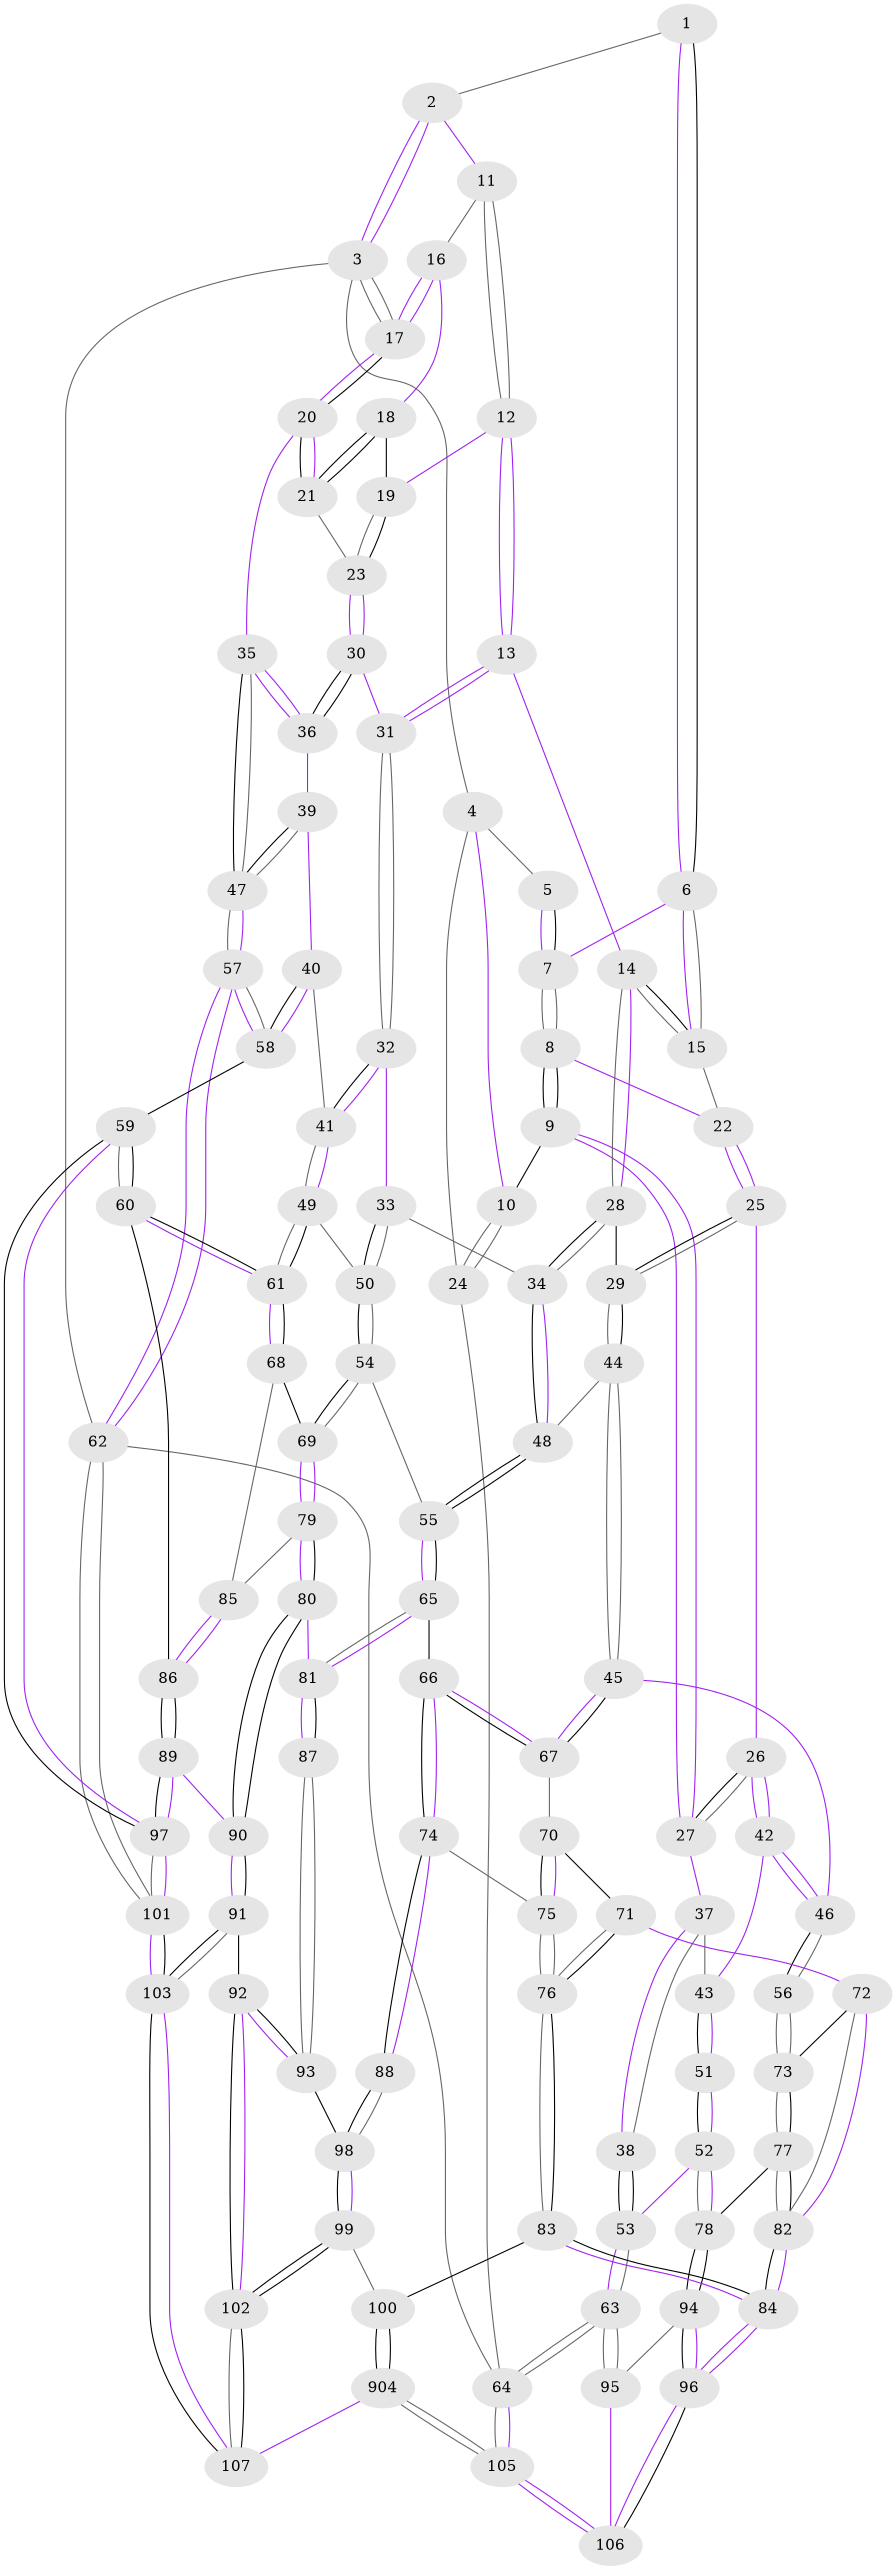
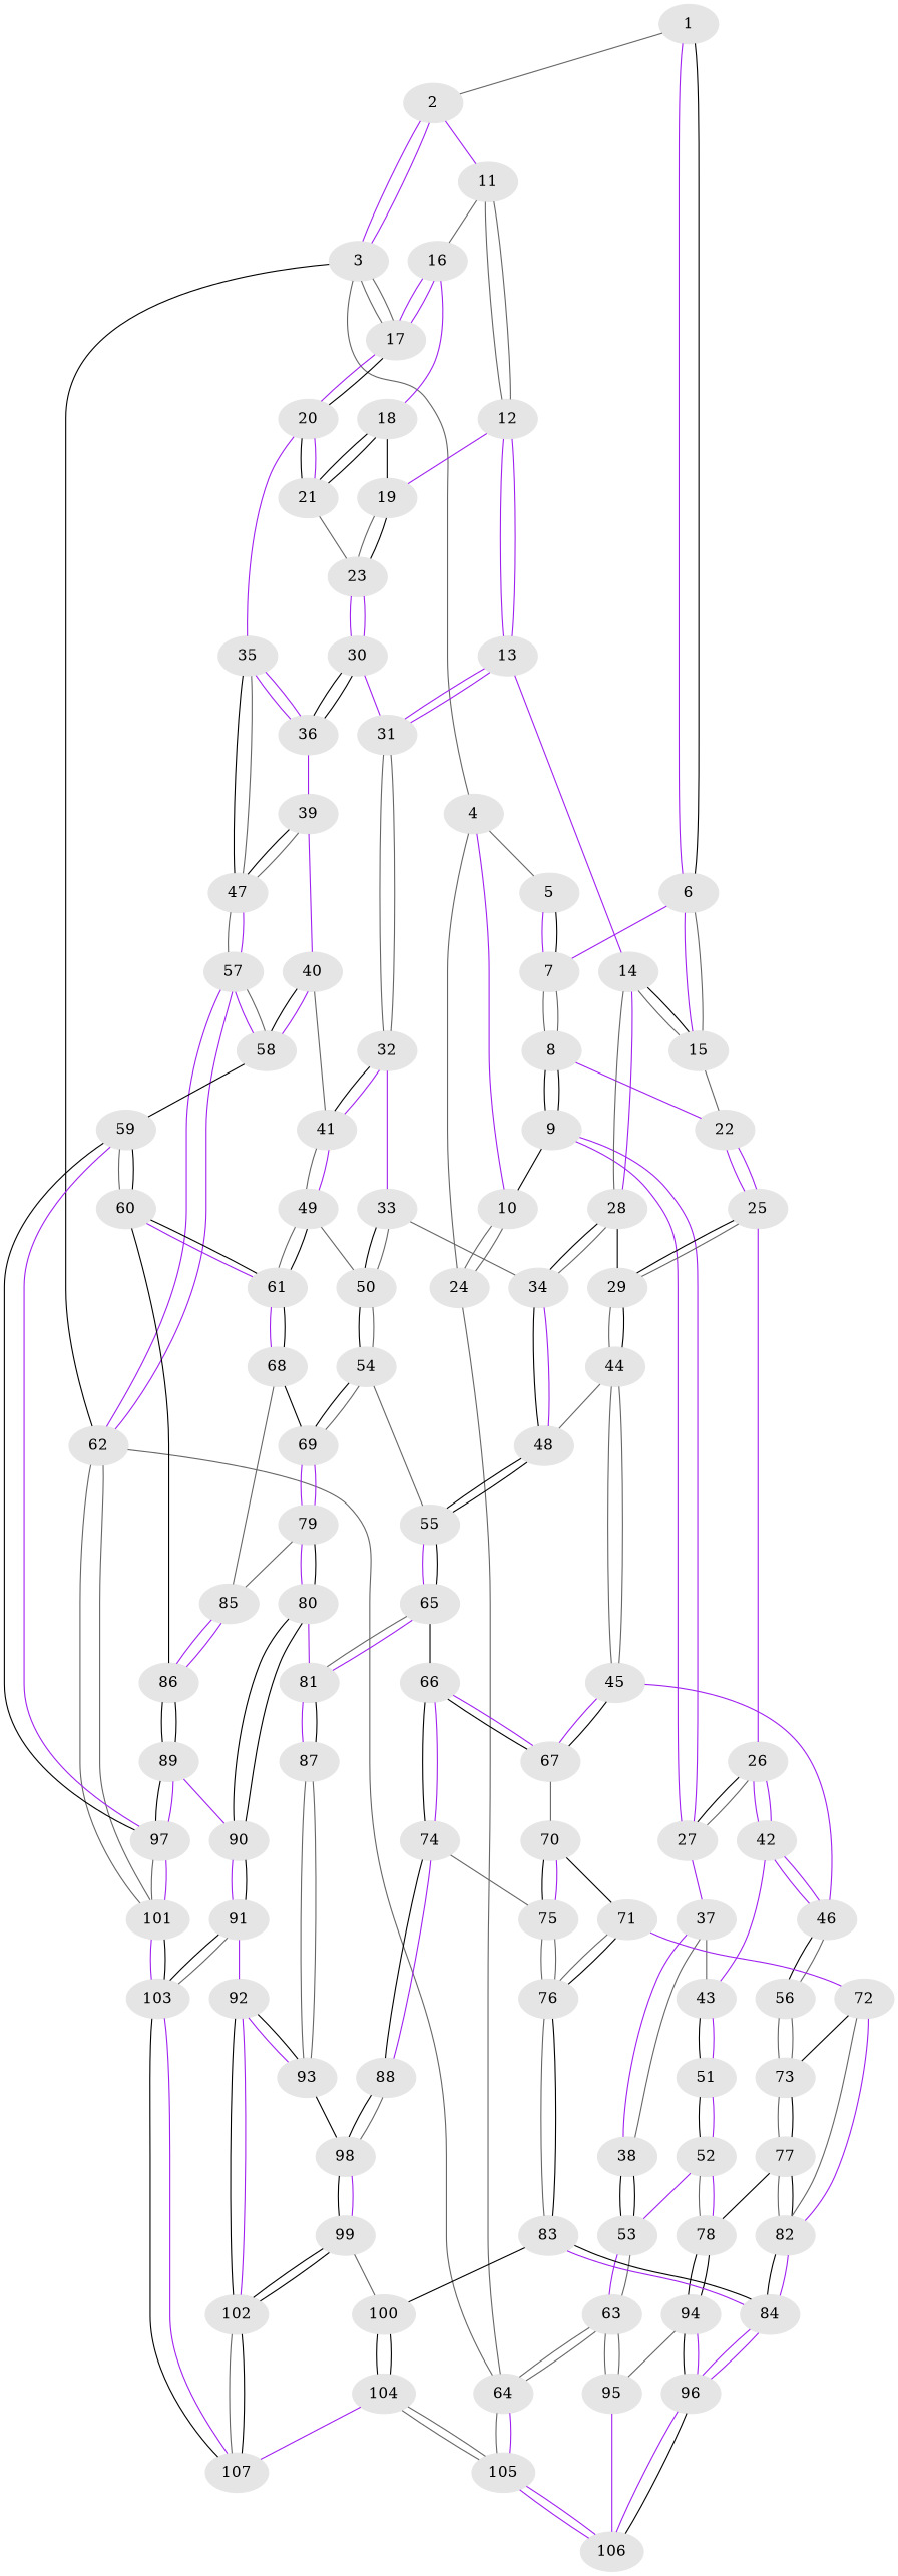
  graph {
    node [color=gray90 style=filled]
    edge [color=purple]
    1
    2
    6
    3
    11
    7
    15
    4
    17
    62
    12
    16
    5
    10
    24
    20
    64
    101
    8
    22
    9
    27
    25
    37
    13
    19
    18
    14
    31
    23
    28
    32
    29
    34
    21
    35
    30
    36
    47
    26
    38
    53
    105
    42
    44
    43
    46
    48
    45
    39
    33
    41
    50
    49
    54
    55
    57
    40
    51
    63
    58
    59
    61
    56
    52
    67
    70
    73
    65
    68
    69
    78
    94
    95
    79
    66
    81
    77
    60
    97
    86
    89
    85
    103
    106
    74
    87
    75
    88
    71
    80
    72
    76
    82
    83
    84
    98
    100
    96
    90
    91
    93
-   104 [label=904]
+   104
    99
    92
    102
    107
    1 -- 2 [color=gray40]
    1 -- 6
    1 -- 6 [color=black]
    2 -- 3
    2 -- 3
    2 -- 11
    6 -- 7
    6 -- 15
    6 -- 15 [color=gray40]
    3 -- 4 [color=gray40]
    3 -- 17 [color=gray40]
    3 -- 17 [color=gray40]
-   3 -- 62 [color=gray40]
+   3 -- 62 [color=black]
    11 -- 12 [color=gray40]
    11 -- 12 [color=gray40]
    11 -- 16 [color=gray40]
    7 -- 8 [color=gray40]
    7 -- 8 [color=gray40]
    15 -- 22 [color=gray40]
    4 -- 5 [color=gray40]
    4 -- 10
    4 -- 24 [color=gray40]
    17 -- 20
    17 -- 20 [color=black]
    62 -- 64 [color=gray40]
    62 -- 101 [color=gray40]
    62 -- 101 [color=gray40]
    12 -- 13
    12 -- 13
    12 -- 19
    16 -- 17
    16 -- 17
    16 -- 18
    5 -- 7
    5 -- 7 [color=black]
    10 -- 24 [color=gray40]
    10 -- 24 [color=gray40]
    24 -- 64 [color=gray40]
    20 -- 21 [color=black]
    20 -- 21
    20 -- 35
    64 -- 105 [color=gray40]
    64 -- 105
    101 -- 103
    101 -- 103 [color=black]
    8 -- 22
    8 -- 9 [color=black]
    8 -- 9 [color=black]
    22 -- 25
    22 -- 25
    9 -- 10 [color=black]
    9 -- 27
    9 -- 27
    27 -- 37
    25 -- 29 [color=black]
    25 -- 29 [color=gray40]
    25 -- 26
    37 -- 38
    37 -- 38 [color=gray40]
    37 -- 43 [color=gray40]
    13 -- 14
    13 -- 31
    13 -- 31
    19 -- 23 [color=gray40]
    19 -- 23 [color=black]
    18 -- 19 [color=black]
    18 -- 21 [color=black]
    18 -- 21 [color=black]
    14 -- 15 [color=gray40]
    14 -- 15 [color=black]
    14 -- 28 [color=gray40]
    14 -- 28
    31 -- 32 [color=gray40]
    31 -- 32 [color=gray40]
    23 -- 30
    23 -- 30
    28 -- 29 [color=black]
    28 -- 34 [color=black]
    28 -- 34 [color=gray40]
    32 -- 33
    32 -- 41 [color=black]
    32 -- 41
    29 -- 44 [color=gray40]
    29 -- 44 [color=black]
    34 -- 48 [color=black]
    34 -- 48
    21 -- 23 [color=gray40]
    35 -- 36
    35 -- 36
    35 -- 47 [color=black]
    35 -- 47 [color=gray40]
    30 -- 31
    30 -- 36 [color=black]
    30 -- 36 [color=black]
    36 -- 39
    47 -- 57 [color=gray40]
    47 -- 57
    26 -- 27 [color=black]
    26 -- 27 [color=gray40]
    26 -- 42
    26 -- 42
    38 -- 53 [color=black]
    38 -- 53 [color=black]
    53 -- 63
    53 -- 63 [color=gray40]
    105 -- 106
    105 -- 106
    42 -- 43
    42 -- 46
    42 -- 46
    44 -- 48 [color=gray40]
    44 -- 45 [color=gray40]
    44 -- 45 [color=gray40]
    43 -- 51 [color=black]
    43 -- 51
    46 -- 56 [color=black]
    46 -- 56 [color=gray40]
    48 -- 55 [color=black]
    48 -- 55 [color=black]
    45 -- 46
    45 -- 67
    45 -- 67 [color=black]
    39 -- 47 [color=black]
    39 -- 47 [color=gray40]
    39 -- 40
    33 -- 34 [color=gray40]
    33 -- 50 [color=black]
    33 -- 50 [color=gray40]
    41 -- 49 [color=gray40]
    41 -- 49
    50 -- 54 [color=black]
    50 -- 54 [color=gray40]
    49 -- 50 [color=gray40]
    49 -- 61 [color=gray40]
    49 -- 61 [color=black]
    54 -- 55 [color=gray40]
    54 -- 69 [color=black]
    54 -- 69 [color=gray40]
    55 -- 65
    55 -- 65 [color=black]
    57 -- 62
    57 -- 62
    57 -- 58
    57 -- 58 [color=gray40]
    40 -- 41 [color=gray40]
    40 -- 58 [color=black]
    40 -- 58
    51 -- 52 [color=black]
    51 -- 52
    63 -- 64 [color=gray40]
    63 -- 64 [color=gray40]
    63 -- 95 [color=gray40]
    63 -- 95 [color=gray40]
    58 -- 59 [color=black]
    59 -- 60 [color=gray40]
    59 -- 60 [color=black]
    59 -- 97 [color=black]
    59 -- 97
    61 -- 68
    61 -- 68 [color=black]
    56 -- 73 [color=gray40]
    56 -- 73 [color=gray40]
    52 -- 53
    52 -- 78 [color=gray40]
    52 -- 78
    67 -- 70 [color=gray40]
    70 -- 75 [color=black]
    70 -- 75
    70 -- 71 [color=black]
    73 -- 77 [color=gray40]
    73 -- 77 [color=black]
    65 -- 66 [color=black]
    65 -- 81 [color=gray40]
    65 -- 81
    68 -- 69 [color=black]
    68 -- 85 [color=gray40]
    69 -- 79
    69 -- 79
    78 -- 94 [color=black]
    78 -- 94 [color=black]
    94 -- 95 [color=gray40]
    94 -- 96 [color=black]
    94 -- 96
    95 -- 106
    79 -- 85 [color=gray40]
    79 -- 80
    79 -- 80 [color=black]
    66 -- 67 [color=black]
    66 -- 67
    66 -- 74 [color=black]
    66 -- 74
    81 -- 87
    81 -- 87 [color=black]
    77 -- 78 [color=black]
    77 -- 82 [color=gray40]
    77 -- 82 [color=black]
    60 -- 61
    60 -- 61 [color=black]
    60 -- 86 [color=black]
    97 -- 101 [color=gray40]
    97 -- 101
    86 -- 89 [color=black]
    86 -- 89 [color=black]
    89 -- 97 [color=black]
    89 -- 97
    89 -- 90
    85 -- 86
    85 -- 86
    103 -- 107 [color=black]
    103 -- 107
    74 -- 75 [color=gray40]
    74 -- 88 [color=black]
    74 -- 88
    87 -- 93 [color=gray40]
    87 -- 93 [color=gray40]
    75 -- 76 [color=gray40]
    75 -- 76 [color=gray40]
    88 -- 98 [color=black]
    88 -- 98 [color=gray40]
    71 -- 72
    71 -- 76 [color=gray40]
    71 -- 76 [color=black]
    80 -- 81
    80 -- 90 [color=black]
    80 -- 90 [color=black]
    72 -- 73 [color=black]
    72 -- 82 [color=gray40]
    72 -- 82
    76 -- 83 [color=gray40]
    76 -- 83 [color=black]
    82 -- 84 [color=black]
    82 -- 84
    83 -- 84
    83 -- 84 [color=black]
    83 -- 100 [color=black]
    84 -- 96
    84 -- 96
    98 -- 99 [color=black]
    98 -- 99
    100 -- 104 [color=black]
    100 -- 104 [color=black]
    96 -- 106
    96 -- 106 [color=black]
    90 -- 91
    90 -- 91 [color=black]
    91 -- 103 [color=black]
    91 -- 103 [color=gray40]
-   91 -- 92 [color=black]
+   91 -- 92
    93 -- 98 [color=black]
    104 -- 105 [color=gray40]
    104 -- 105 [color=gray40]
    104 -- 107
    99 -- 100 [color=gray40]
    99 -- 102 [color=black]
    99 -- 102 [color=black]
    92 -- 93
    92 -- 93 [color=black]
    92 -- 102 [color=black]
    92 -- 102
    102 -- 107 [color=gray40]
    102 -- 107 [color=black]
  }
